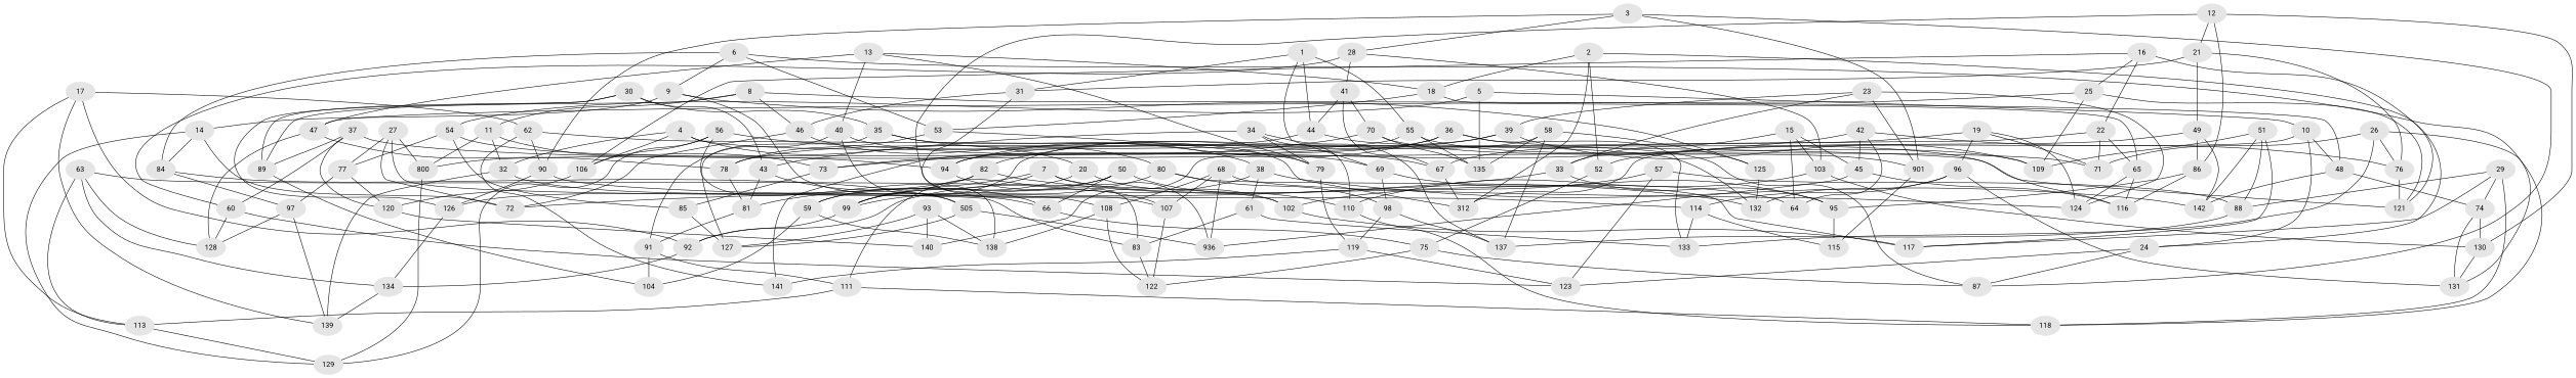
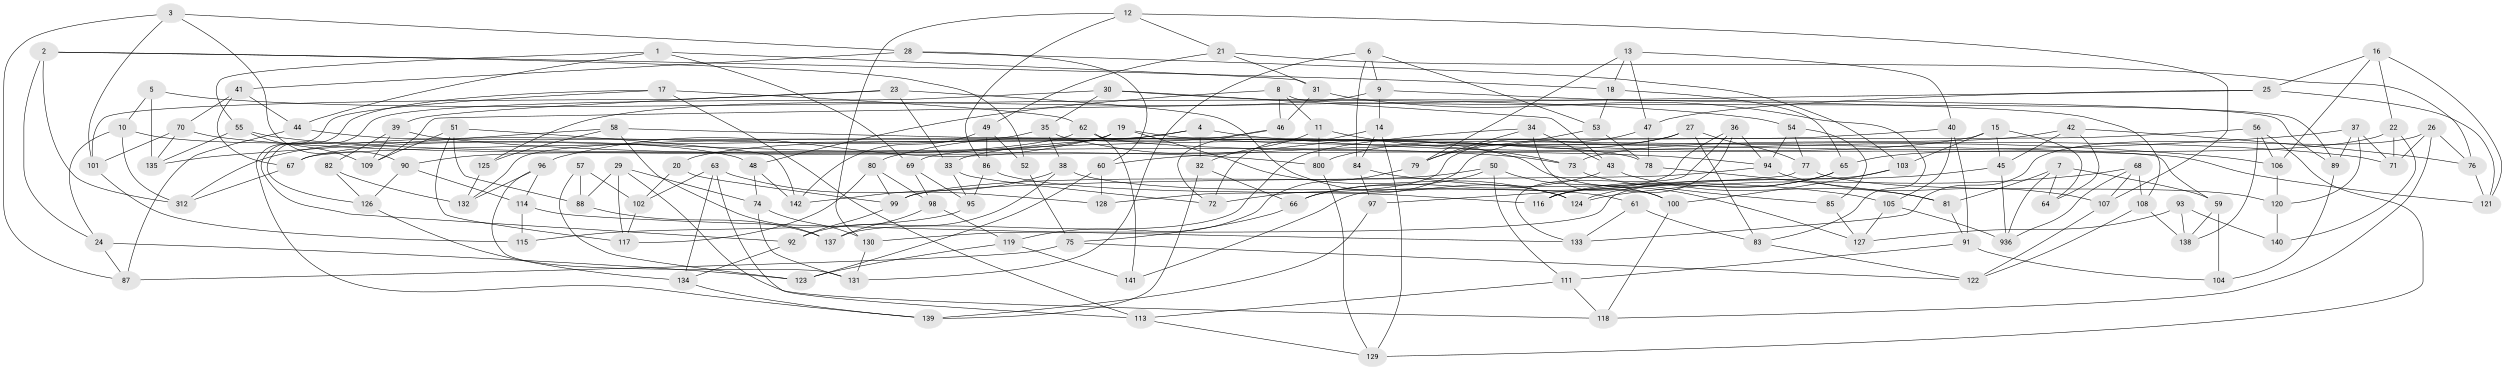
  graph {
    fontname=Roboto
    node [color=gray90 fontname=Roboto style=filled]
    edge [fontname=Roboto]
    1
    31
    44
    55
    69
    46
    83
    87
    78
    135
    n11 [label=800]
    109
    95
    98
    2
    18
    24
    52
    n19 [label=312]
    53
    65
    123
    75
    3
    28
    90
-   101 [label=901]
+   101
    103
    41
    60
    126
    114
    115
    4
    20
    32
    106
    132
    99
    102
    139
    66
    120
    5
    10
    54
    48
    85
    77
    94
    127
    6
    9
    84
    131
    14
    108
    125
    79
-   105 [label=505]
+   105
    97
    7
    59
    64
    81
    n66 [label=936]
    138
    104
    91
    8
    11
    89
    73
    72
    80
    74
    142
    129
    122
    12
    21
    86
    107
    130
    49
    76
    116
    13
    40
    47
    128
    119
    15
    33
    45
-   110
+   110 [label=100]
    16
    22
    25
    121
    71
    140
    17
    62
    92
    113
    141
    134
    124
    19
    67
    96
    117
    23
    39
    82
    26
    118
    133
    27
    70
    29
    88
    137
    30
    35
    43
    38
    34
    61
    36
    37
    111
    42
    50
    51
    57
    56
    58
    63
    68
    93
    1 -- 31
    1 -- 44
    1 -- 55
    1 -- 69
    31 -- 46
    31 -- 83
    44 -- 87
    44 -- 78
    55 -- 135
    55 -- n11
    55 -- 109
    69 -- 95
    69 -- 98
    46 -- 72
    46 -- 80
    83 -- 122
    78 -- 81
    n11 -- 129
    95 -- 115
    98 -- 119
    98 -- 137
    2 -- 18
    2 -- 24
    2 -- 52
    2 -- n19
    18 -- 53
    18 -- 65
    24 -- 87
    24 -- 123
    52 -- 75
    53 -- 78
    53 -- 79
    65 -- 116
    65 -- 124
    75 -- 87
    75 -- 122
    3 -- 87
    3 -- 28
    3 -- 90
    3 -- 101
    28 -- 103
    28 -- 41
    28 -- 60
    90 -- 126
    90 -- 114
    101 -- 115
    103 -- 130
    103 -- 110
    41 -- 44
    41 -- 67
    41 -- 70
    60 -- 123
    60 -- 128
    126 -- 134
    114 -- 115
    114 -- 133
    4 -- 20
    4 -- 32
    4 -- 106
    4 -- 132
    20 -- 99
    20 -- 102
    32 -- 139
    32 -- 66
    106 -- 120
    99 -- 92
    102 -- 117
    66 -- 75
    120 -- 140
    5 -- 135
    5 -- 10
    5 -- 54
    10 -- 24
    10 -- n19
    10 -- 48
    54 -- 85
    54 -- 77
    54 -- 94
    48 -- 74
    48 -- 142
    85 -- 127
    77 -- 120
    77 -- 97
    94 -- 107
    6 -- 53
    6 -- 9
    6 -- 84
    6 -- 131
    9 -- 14
    9 -- 108
    9 -- 125
    84 -- 105
    84 -- 97
    14 -- 84
    14 -- 72
    14 -- 129
    108 -- 138
    108 -- 122
    125 -- 132
    79 -- 119
    105 -- 127
    105 -- n66
    97 -- 139
-   97 -- 128
    7 -- 59
    7 -- 64
    7 -- 81
    7 -- n66
    59 -- 138
    59 -- 104
    81 -- 91
    91 -- 104
    91 -- 111
    8 -- 46
    8 -- 48
    8 -- 11
    8 -- 89
    11 -- n11
    11 -- 32
    11 -- 73
    89 -- 104
    73 -- 85
    80 -- 98
    80 -- 99
    80 -- 117
    74 -- 131
    74 -- 130
    12 -- 21
    12 -- 86
    12 -- 107
    12 -- 130
    21 -- 31
    21 -- 49
    21 -- 76
    86 -- 95
    86 -- 116
    107 -- 122
    130 -- 131
    49 -- 52
    49 -- 142
    49 -- 86
    76 -- 121
    13 -- 18
    13 -- 79
    13 -- 40
    13 -- 47
    40 -- 69
    40 -- 105
    40 -- 91
    47 -- 78
    47 -- 128
    119 -- 123
    119 -- 141
    15 -- 103
    15 -- 64
    15 -- 33
    15 -- 45
    33 -- 95
    33 -- 72
    45 -- n66
    45 -- 116
    110 -- 118
    16 -- 106
    16 -- 22
    16 -- 25
    16 -- 121
    22 -- 65
    22 -- 71
    22 -- 140
    25 -- 109
    25 -- 47
    25 -- 121
    17 -- 139
    17 -- 62
    17 -- 92
    17 -- 113
    62 -- 90
    62 -- 121
    62 -- 141
    92 -- 134
    113 -- 129
    134 -- 139
    19 -- 71
    19 -- 124
    19 -- 67
    19 -- 96
    67 -- n19
    96 -- 114
    96 -- 132
    96 -- 131
    23 -- 101
    23 -- 33
    23 -- 124
    23 -- 39
    39 -- 109
    39 -- 94
    39 -- 82
    82 -- 126
    82 -- 132
-   82 -- 99
+   94 -- 99
    26 -- 76
    26 -- 71
    26 -- 118
    26 -- 133
    27 -- 83
    27 -- n11
    27 -- 77
    27 -- 72
    70 -- 135
    70 -- 101
    70 -- 73
    29 -- 74
    29 -- 117
    29 -- 118
    29 -- 88
    88 -- 137
    30 -- 126
    30 -- 89
    30 -- 35
    30 -- 43
    35 -- n19
    35 -- 127
    35 -- 38
    43 -- 66
    43 -- 81
    38 -- 142
    38 -- 92
    38 -- 61
    34 -- 79
    34 -- 110
    34 -- 137
    34 -- 43
    61 -- 83
    61 -- 133
    36 -- 94
    36 -- 116
    36 -- 141
    36 -- 133
    37 -- 60
    37 -- 120
    37 -- 89
    37 -- 71
    111 -- 113
    111 -- 118
    42 -- 64
    42 -- 73
    42 -- 76
    42 -- 45
    50 -- 99
    50 -- 66
    50 -- 110
    50 -- 111
    51 -- 109
    51 -- 142
    51 -- 117
    51 -- 88
    57 -- 123
    57 -- 102
    57 -- 88
    56 -- 106
    56 -- 138
    56 -- 129
    56 -- 67
    58 -- 135
    58 -- 125
    58 -- 59
    58 -- 137
    63 -- 102
    63 -- 128
    63 -- 113
    63 -- 134
    68 -- 108
    68 -- n66
    68 -- 107
    68 -- 124
    93 -- 127
    93 -- 138
    93 -- 140
  }
